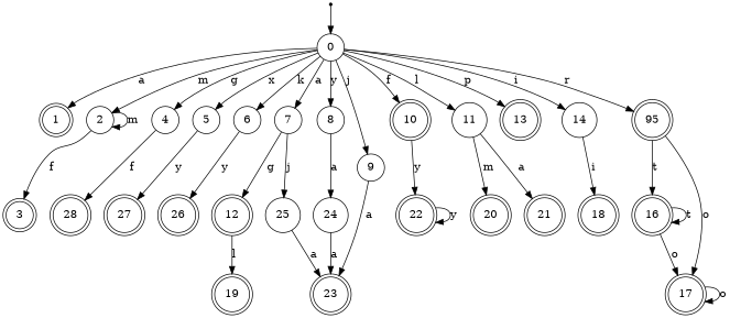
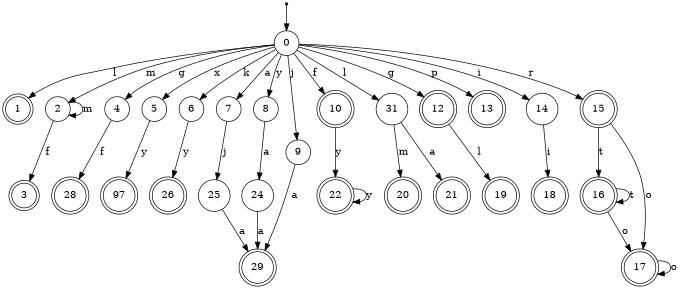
  digraph {
    rankdir=TB
    node [shape=doublecircle]
    dummy0 [shape=point]
    0 [shape=circle]
    1
    2 [shape=circle]
    4 [shape=circle]
    5 [shape=circle]
    6 [shape=circle]
    7 [shape=circle]
    8 [shape=circle]
    9 [shape=circle]
    10
-   11 [shape=circle]
+   11 [shape=circle label=31]
    12
    13
    14 [shape=circle]
-   15 [label=95]
+   15
    3
    28
-   27
+   27 [label=97]
    26
    25 [shape=circle]
    24 [shape=circle]
-   23
+   23 [label=29]
    22
    20
    21
    19
    18
    16
    17
    dummy0 -> 0
-   0 -> 1 [label=a]
+   0 -> 1 [label=l]
    0 -> 2 [label=m]
    0 -> 4 [label=g]
    0 -> 5 [label=x]
    0 -> 6 [label=k]
    0 -> 7 [label=a]
    0 -> 8 [label=y]
    0 -> 9 [label=j]
    0 -> 10 [label=f]
    0 -> 11 [label=l]
-   7 -> 12 [label=g]
+   0 -> 12 [label=g]
    0 -> 13 [label=p]
    0 -> 14 [label=i]
    0 -> 15 [label=r]
    2 -> 2 [label=m]
    2 -> 3 [label=f]
    4 -> 28 [label=f]
    5 -> 27 [label=y]
    6 -> 26 [label=y]
    7 -> 25 [label=j]
    8 -> 24 [label=a]
    9 -> 23 [label=a]
    10 -> 22 [label=y]
    11 -> 20 [label=m]
    11 -> 21 [label=a]
    12 -> 19 [label=l]
    14 -> 18 [label=i]
    15 -> 16 [label=t]
    15 -> 17 [label=o]
    25 -> 23 [label=a]
    24 -> 23 [label=a]
    22 -> 22 [label=y]
    16 -> 16 [label=t]
    16 -> 17 [label=o]
    17 -> 17 [label=o]
  }
